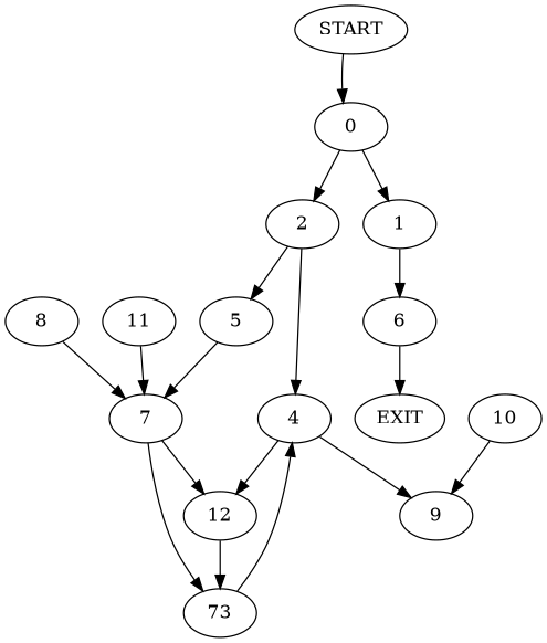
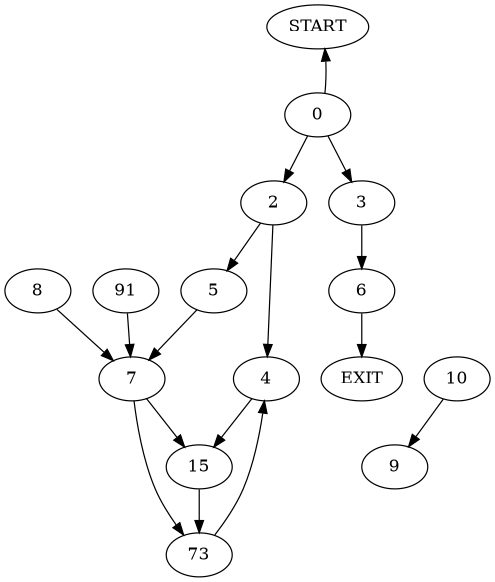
  digraph {
    n1 [label=START]
    n2 [label=0]
    2
-   3 [label=1]
+   3
    n5 [label=EXIT]
    4
    5
    6
    9
-   12
+   12 [label=15]
    7
    10
    n13 [label=73]
    8
-   11
-   n1 -> n2
+   11 [label=91]
+   n2 -> n1
    n2 -> 2
    n2 -> 3
    2 -> 4
    2 -> 5
    3 -> 6
-   4 -> 9
    4 -> 12
    5 -> 7
    6 -> n5
    12 -> n13
    7 -> 12
    7 -> n13
    10 -> 9
    n13 -> 4
    8 -> 7
    11 -> 7
  }
